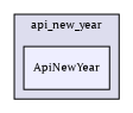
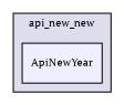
  digraph {
    compound=true
    fontname="PT Serif"
    n1 [fillcolor="#eeeeff" fontname="PT Serif" fontsize=10 label=ApiNewYear pencolor=black shape=box style=filled]
    subgraph cluster_1 {
      bgcolor="#ddddee"
      fontsize=10
-     label=api_new_year
+     label=api_new_new
      pencolor=black
      n1
    }
  }
